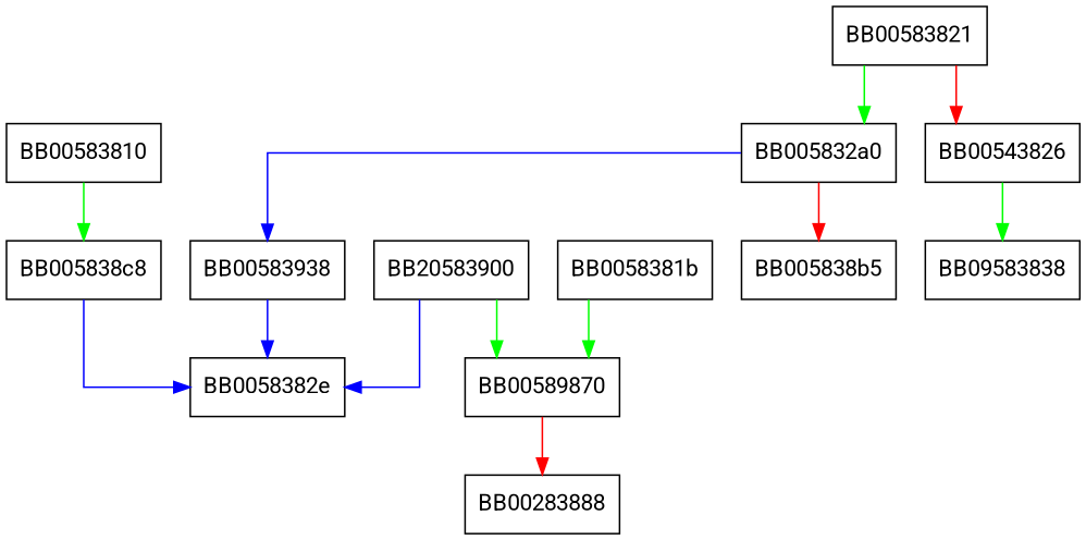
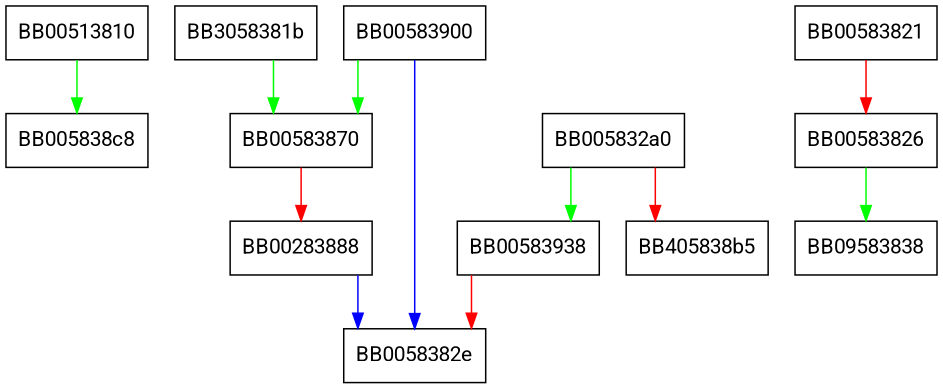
  digraph {
    fontname=Roboto
    splines=ortho
    node [fontname=Roboto shape=box]
    edge [color=green fontname=Roboto]
-   BB00583810
+   BB00583810 [label=BB00513810]
    BB005838c8
    BB0058382e
-   BB0058381b
-   BB00583870 [label=BB00589870]
+   BB0058381b [label=BB3058381b]
+   BB00583870
    n6 [label=BB00283888]
    n7 [label=BB005832a0]
    BB00583821
-   BB00583826 [label=BB00543826]
-   BB00583900 [label=BB20583900]
+   BB00583826
+   BB00583900
    BB00583938
-   BB005838b5
+   BB005838b5 [label=BB405838b5]
    n13 [label=BB09583838]
    BB00583810 -> BB005838c8
-   BB005838c8 -> BB0058382e [color=blue]
+   n6 -> BB0058382e [color=blue]
    BB0058381b -> BB00583870
    BB00583870 -> n6 [color=red]
-   n7 -> BB00583938 [color=blue]
+   n7 -> BB00583938
    n7 -> BB005838b5 [color=red]
-   BB00583821 -> n7
    BB00583821 -> BB00583826 [color=red]
    BB00583826 -> n13
    BB00583900 -> BB0058382e [color=blue]
    BB00583900 -> BB00583870
-   BB00583938 -> BB0058382e [color=blue]
+   BB00583938 -> BB0058382e [color=red]
  }
